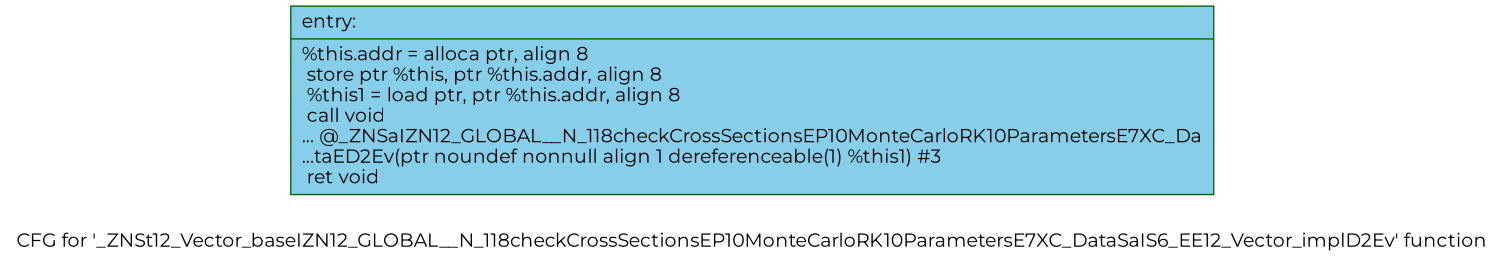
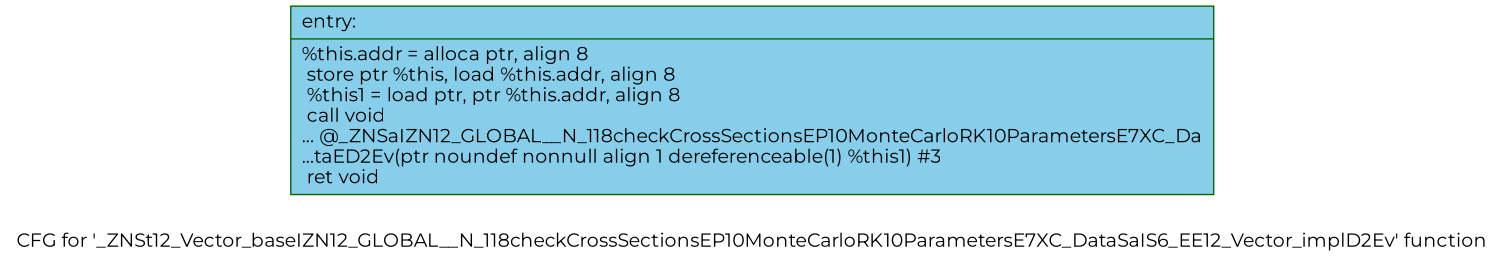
  digraph {
    label="CFG for '_ZNSt12_Vector_baseIZN12_GLOBAL__N_118checkCrossSectionsEP10MonteCarloRK10ParametersE7XC_DataSaIS6_EE12_Vector_implD2Ev' function"
    fontname=Montserrat
-   n1 [color=darkgreen fillcolor=skyblue fontname=Montserrat label="{entry:\l|  %this.addr = alloca ptr, align 8\l  store ptr %this, ptr %this.addr, align 8\l  %this1 = load ptr, ptr %this.addr, align 8\l  call void\l... @_ZNSaIZN12_GLOBAL__N_118checkCrossSectionsEP10MonteCarloRK10ParametersE7XC_Da\l...taED2Ev(ptr noundef nonnull align 1 dereferenceable(1) %this1) #3\l  ret void\l}" shape=record style=filled]
+   n1 [color=darkgreen fillcolor=skyblue fontname=Montserrat label="{entry:\l|  %this.addr = alloca ptr, align 8\l  store ptr %this, load %this.addr, align 8\l  %this1 = load ptr, ptr %this.addr, align 8\l  call void\l... @_ZNSaIZN12_GLOBAL__N_118checkCrossSectionsEP10MonteCarloRK10ParametersE7XC_Da\l...taED2Ev(ptr noundef nonnull align 1 dereferenceable(1) %this1) #3\l  ret void\l}" shape=record style=filled]
  }
